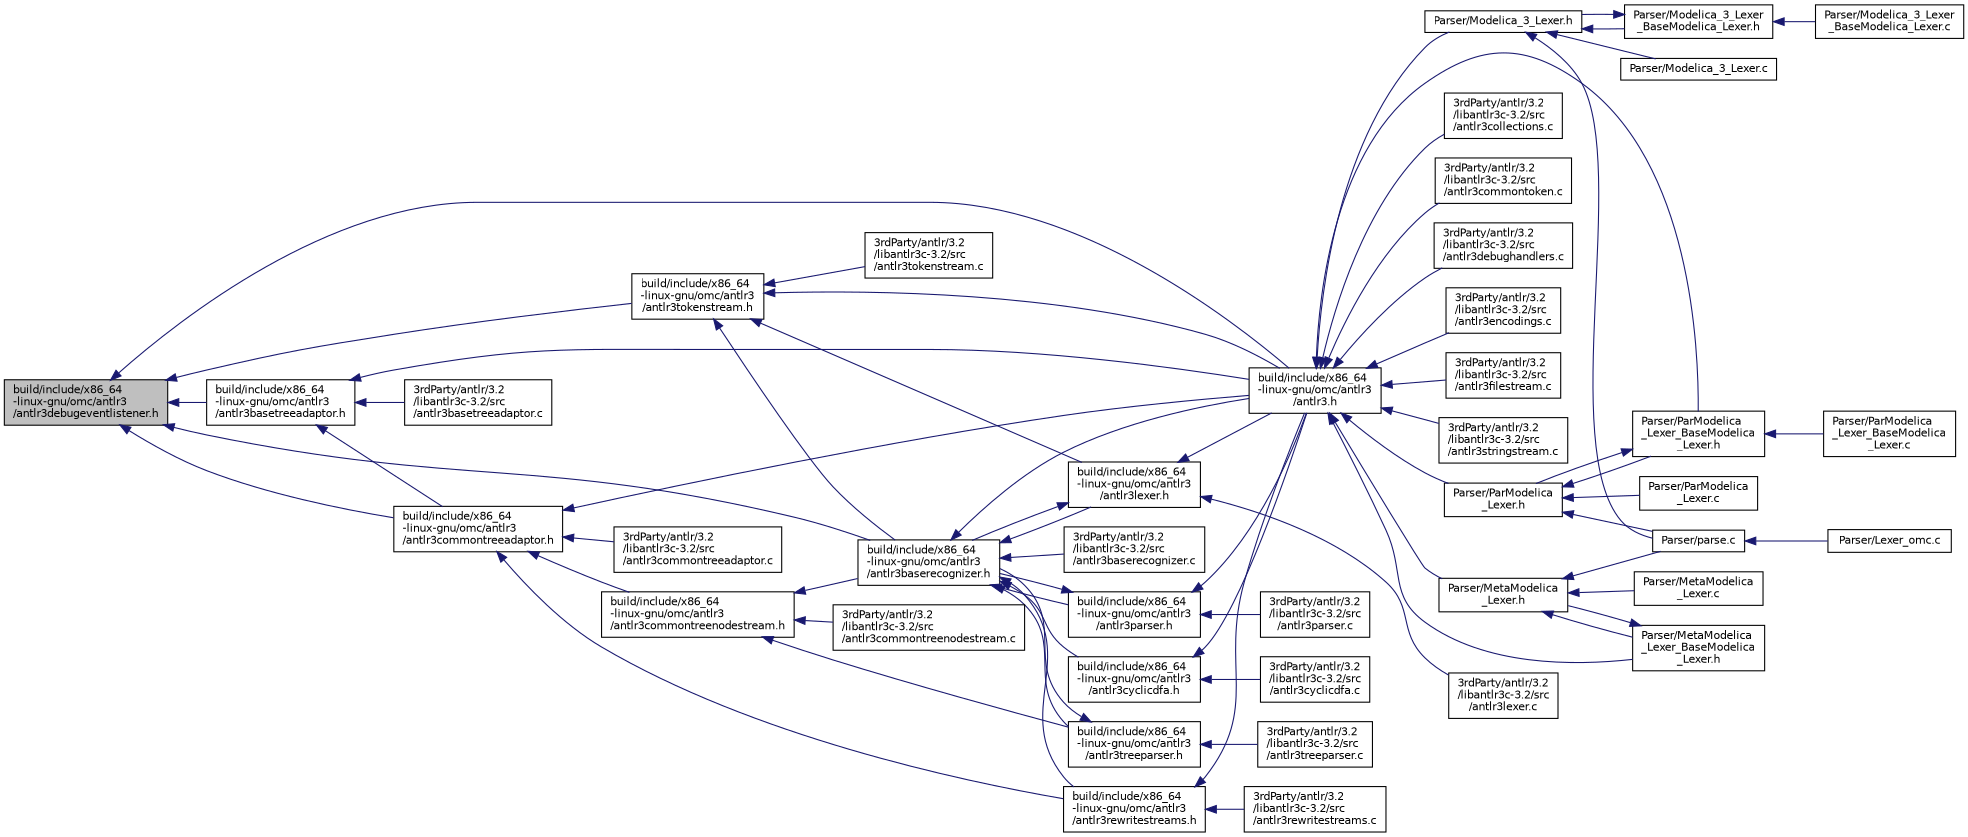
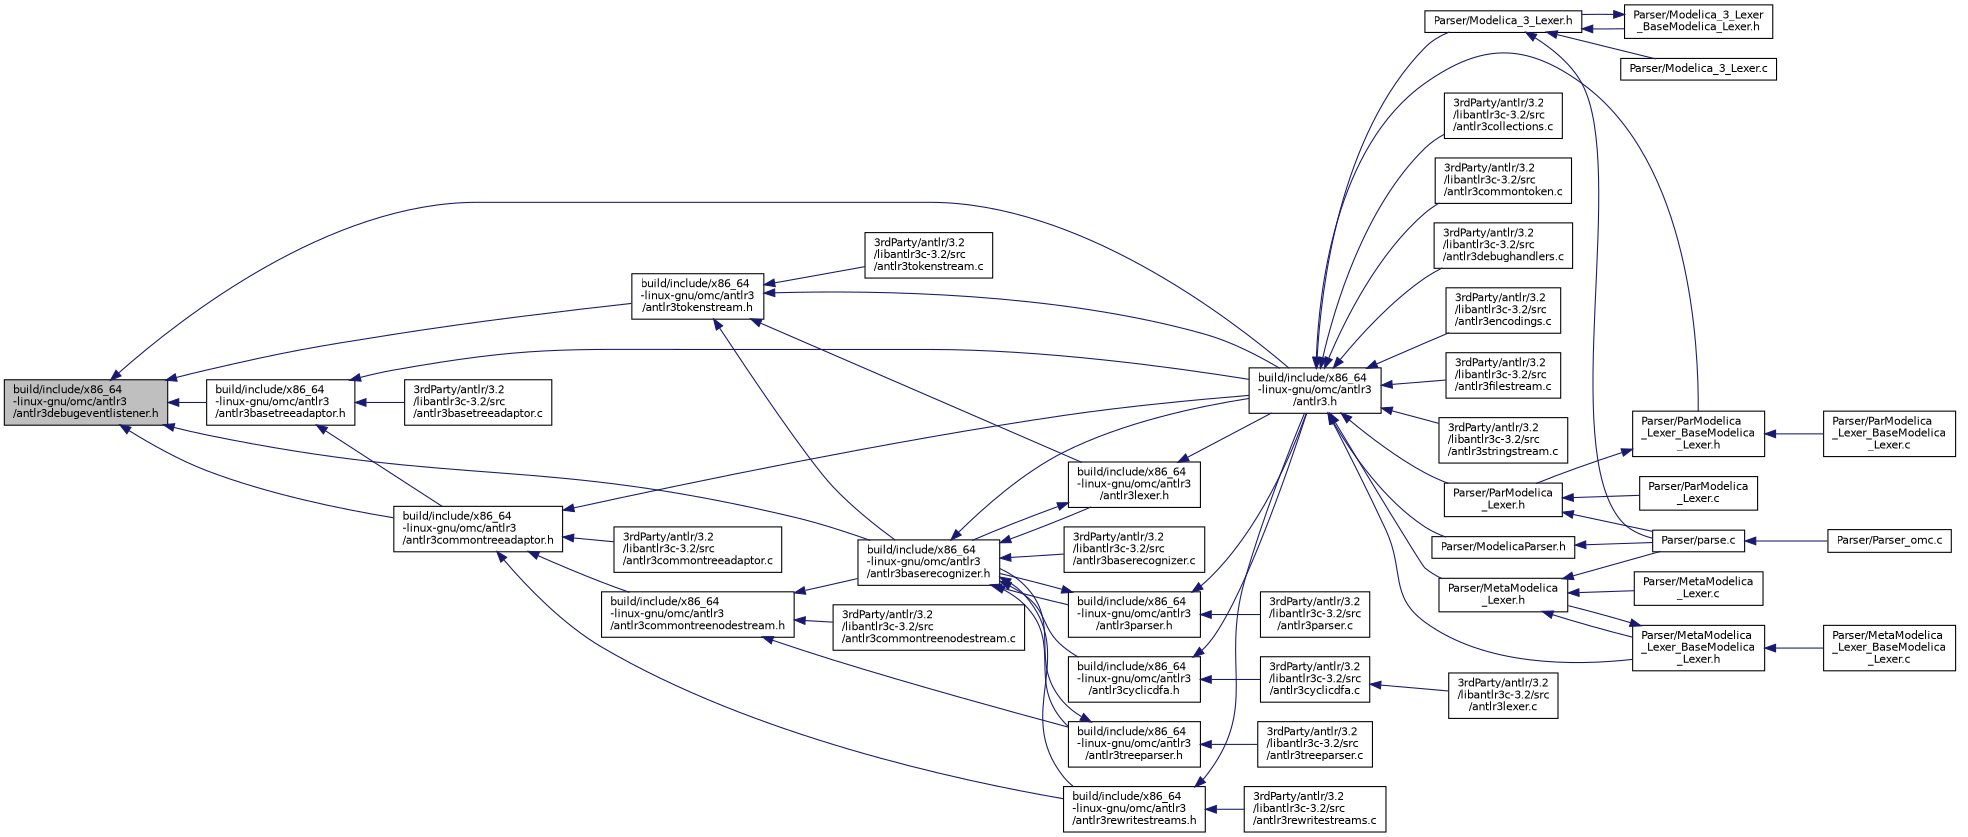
  digraph {
    rankdir=LR
    node [color=black fillcolor=white fontname=Helvetica fontsize=10 shape=record style=filled]
    edge [color=midnightblue dir=back fontname=Helvetica fontsize=10 labelfontname=Helvetica labelfontsize=10 style=solid]
    n1 [fillcolor=grey75 fontcolor=black height=0.2 label="build/include/x86_64\l-linux-gnu/omc/antlr3\l/antlr3debugeventlistener.h" width=0.4]
    n2 [height=0.2 label="build/include/x86_64\l-linux-gnu/omc/antlr3\l/antlr3.h" width=0.4]
    n3 [height=0.2 label="build/include/x86_64\l-linux-gnu/omc/antlr3\l/antlr3baserecognizer.h" width=0.4]
    n4 [height=0.2 label="build/include/x86_64\l-linux-gnu/omc/antlr3\l/antlr3basetreeadaptor.h" width=0.4]
    n5 [height=0.2 label="build/include/x86_64\l-linux-gnu/omc/antlr3\l/antlr3commontreeadaptor.h" width=0.4]
    n6 [height=0.2 label="build/include/x86_64\l-linux-gnu/omc/antlr3\l/antlr3tokenstream.h" width=0.4]
    n7 [height=0.2 label="3rdParty/antlr/3.2\l/libantlr3c-3.2/src\l/antlr3collections.c" width=0.4]
    n8 [height=0.2 label="3rdParty/antlr/3.2\l/libantlr3c-3.2/src\l/antlr3commontoken.c" width=0.4]
    n9 [height=0.2 label="3rdParty/antlr/3.2\l/libantlr3c-3.2/src\l/antlr3debughandlers.c" width=0.4]
    n10 [height=0.2 label="3rdParty/antlr/3.2\l/libantlr3c-3.2/src\l/antlr3encodings.c" width=0.4]
    n11 [height=0.2 label="3rdParty/antlr/3.2\l/libantlr3c-3.2/src\l/antlr3filestream.c" width=0.4]
    n12 [height=0.2 label="3rdParty/antlr/3.2\l/libantlr3c-3.2/src\l/antlr3stringstream.c" width=0.4]
    n13 [height=0.2 label="Parser/MetaModelica\l_Lexer.h" width=0.4]
    n14 [height=0.2 label="Parser/MetaModelica\l_Lexer_BaseModelica\l_Lexer.h" width=0.4]
    n15 [height=0.2 label="Parser/Modelica_3_Lexer.h" width=0.4]
+   n16 [height=0.2 label="Parser/ModelicaParser.h" width=0.4]
    n17 [height=0.2 label="Parser/ParModelica\l_Lexer.h" width=0.4]
    n18 [height=0.2 label="Parser/ParModelica\l_Lexer_BaseModelica\l_Lexer.h" width=0.4]
    n19 [height=0.2 label="3rdParty/antlr/3.2\l/libantlr3c-3.2/src\l/antlr3baserecognizer.c" width=0.4]
    n20 [height=0.2 label="build/include/x86_64\l-linux-gnu/omc/antlr3\l/antlr3cyclicdfa.h" width=0.4]
    n21 [height=0.2 label="build/include/x86_64\l-linux-gnu/omc/antlr3\l/antlr3lexer.h" width=0.4]
    n22 [height=0.2 label="build/include/x86_64\l-linux-gnu/omc/antlr3\l/antlr3parser.h" width=0.4]
    n23 [height=0.2 label="build/include/x86_64\l-linux-gnu/omc/antlr3\l/antlr3rewritestreams.h" width=0.4]
    n24 [height=0.2 label="build/include/x86_64\l-linux-gnu/omc/antlr3\l/antlr3treeparser.h" width=0.4]
    n25 [height=0.2 label="3rdParty/antlr/3.2\l/libantlr3c-3.2/src\l/antlr3basetreeadaptor.c" width=0.4]
    n26 [height=0.2 label="3rdParty/antlr/3.2\l/libantlr3c-3.2/src\l/antlr3commontreeadaptor.c" width=0.4]
    n27 [height=0.2 label="build/include/x86_64\l-linux-gnu/omc/antlr3\l/antlr3commontreenodestream.h" width=0.4]
    n28 [height=0.2 label="3rdParty/antlr/3.2\l/libantlr3c-3.2/src\l/antlr3tokenstream.c" width=0.4]
    n29 [height=0.2 label="Parser/MetaModelica\l_Lexer.c" width=0.4]
    n30 [height=0.2 label="Parser/parse.c" width=0.4]
+   n31 [height=0.2 label="Parser/MetaModelica\l_Lexer_BaseModelica\l_Lexer.c" width=0.4]
    n32 [height=0.2 label="Parser/Modelica_3_Lexer\l_BaseModelica_Lexer.h" width=0.4]
    n33 [height=0.2 label="Parser/Modelica_3_Lexer.c" width=0.4]
-   n34 [height=0.2 label="Parser/Modelica_3_Lexer\l_BaseModelica_Lexer.c" width=0.4]
    n35 [height=0.2 label="Parser/ParModelica\l_Lexer.c" width=0.4]
    n36 [height=0.2 label="Parser/ParModelica\l_Lexer_BaseModelica\l_Lexer.c" width=0.4]
-   n37 [height=0.2 label="Parser/Lexer_omc.c" width=0.4]
+   n37 [height=0.2 label="Parser/Parser_omc.c" width=0.4]
    n38 [height=0.2 label="3rdParty/antlr/3.2\l/libantlr3c-3.2/src\l/antlr3cyclicdfa.c" width=0.4]
    n39 [height=0.2 label="3rdParty/antlr/3.2\l/libantlr3c-3.2/src\l/antlr3lexer.c" width=0.4]
    n40 [height=0.2 label="3rdParty/antlr/3.2\l/libantlr3c-3.2/src\l/antlr3parser.c" width=0.4]
    n41 [height=0.2 label="3rdParty/antlr/3.2\l/libantlr3c-3.2/src\l/antlr3rewritestreams.c" width=0.4]
    n42 [height=0.2 label="3rdParty/antlr/3.2\l/libantlr3c-3.2/src\l/antlr3treeparser.c" width=0.4]
    n43 [height=0.2 label="3rdParty/antlr/3.2\l/libantlr3c-3.2/src\l/antlr3commontreenodestream.c" width=0.4]
    n1 -> n2
    n1 -> n3
    n1 -> n4
    n1 -> n5
    n1 -> n6
    n2 -> n7
    n2 -> n8
    n2 -> n9
    n2 -> n10
    n2 -> n11
    n2 -> n12
    n2 -> n13
    n2 -> n14
    n2 -> n15
+   n2 -> n16
    n2 -> n17
    n2 -> n18
    n3 -> n2
    n3 -> n19
    n3 -> n20
    n3 -> n21
    n3 -> n22
    n3 -> n23
    n3 -> n24
    n4 -> n2
    n4 -> n5
    n4 -> n25
    n5 -> n2
    n5 -> n23
    n5 -> n26
    n5 -> n27
    n6 -> n2
    n6 -> n3
    n6 -> n21
    n6 -> n28
    n13 -> n14
    n13 -> n29
    n13 -> n30
    n14 -> n13
+   n14 -> n31
    n15 -> n30
    n15 -> n32
    n15 -> n33
-   n17 -> n18
+   n16 -> n30
    n17 -> n30
    n17 -> n35
    n18 -> n17
    n18 -> n36
    n20 -> n2
    n20 -> n38
    n21 -> n2
    n21 -> n3
-   n21 -> n39
+   n38 -> n39
    n22 -> n2
    n22 -> n3
    n22 -> n40
    n23 -> n2
    n23 -> n41
    n24 -> n3
    n24 -> n42
    n27 -> n3
    n27 -> n24
    n27 -> n43
    n30 -> n37
    n32 -> n15
-   n32 -> n34
  }
